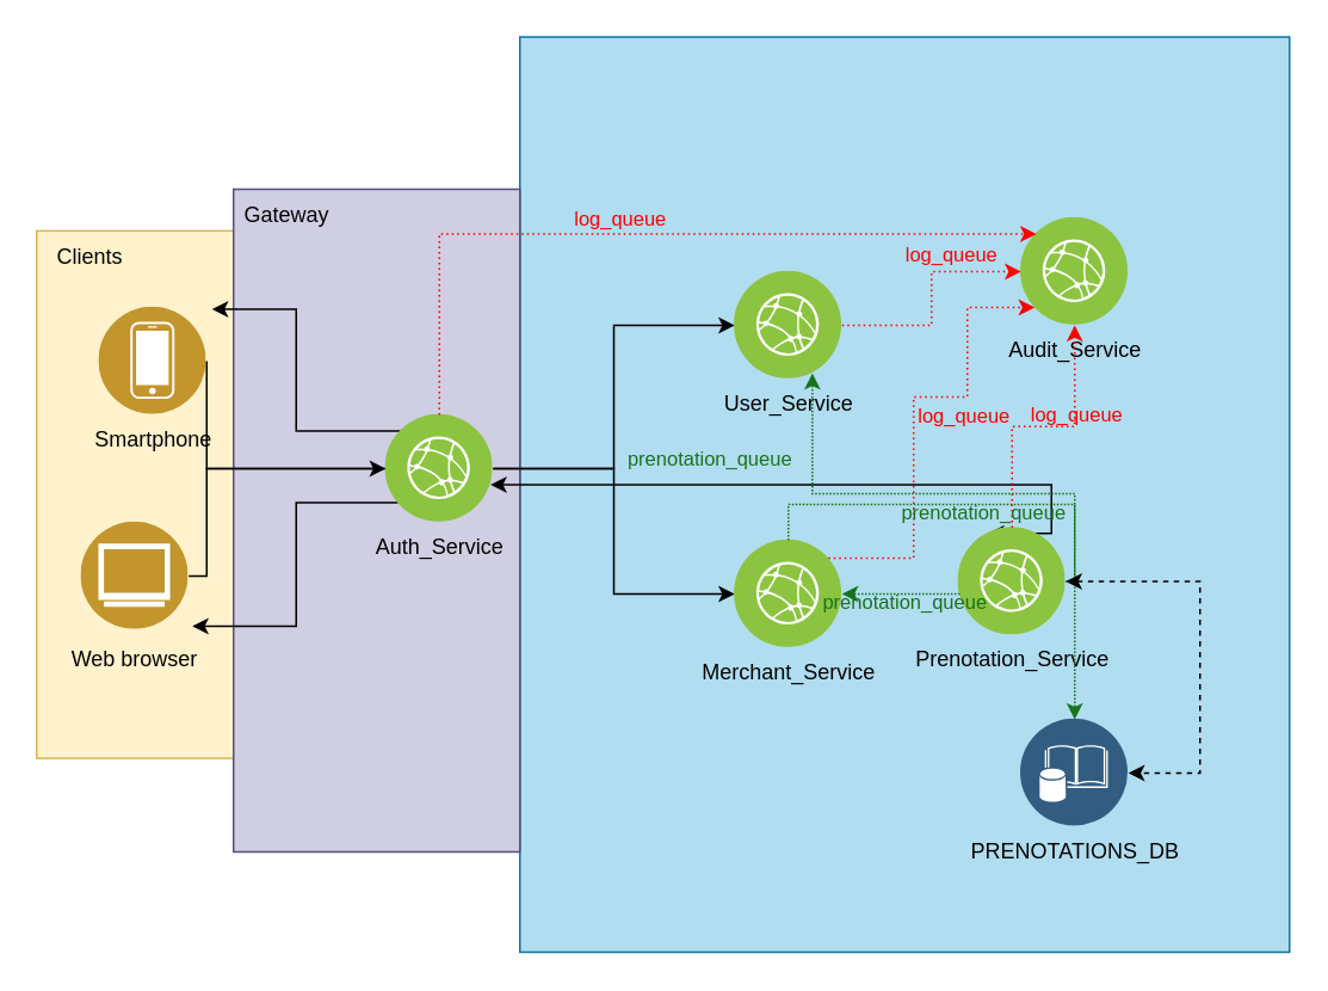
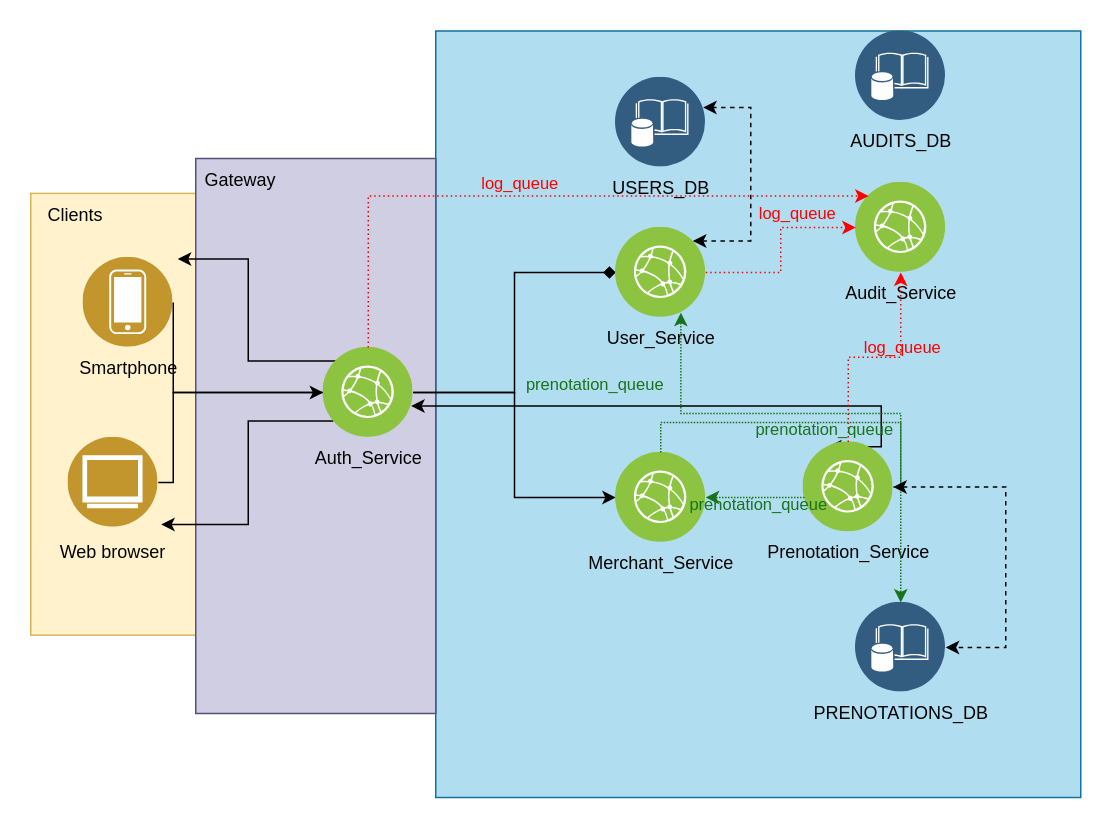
  <mxCell id="0" />
  <mxCell id="1" style="" parent="0" />
  <mxCell id="2" value="" style="rounded=0;whiteSpace=wrap;html=1;labelBackgroundColor=none;fillColor=#fff2cc;strokeColor=#d6b656;" parent="1" vertex="1"><mxGeometry x="20" y="128.25" width="110" height="294.5" as="geometry" /></mxCell>
  <mxCell id="3" value="" style="rounded=0;whiteSpace=wrap;html=1;labelBackgroundColor=none;fillColor=#b1ddf0;strokeColor=#10739e;" parent="1" vertex="1"><mxGeometry x="290" y="20" width="430" height="511" as="geometry" /></mxCell>
  <mxCell id="4" value="" style="rounded=0;whiteSpace=wrap;html=1;fillColor=#d0cee2;strokeColor=#56517e;" parent="1" vertex="1"><mxGeometry x="130" y="105" width="160" height="370" as="geometry" /></mxCell>
  <mxCell id="5" value="Smartphone" style="aspect=fixed;perimeter=ellipsePerimeter;html=1;align=center;shadow=0;dashed=0;image;image=img/lib/ibm/users/device.svg;labelBackgroundColor=none;strokeColor=#666666;strokeWidth=3;fillColor=#C2952D;gradientColor=none;fontSize=12;fontColor=#030303;labelBorderColor=none;" parent="1" vertex="1"><mxGeometry x="55" y="171" width="60" height="60" as="geometry" /></mxCell>
  <mxCell id="6" value="Web browser" style="aspect=fixed;perimeter=ellipsePerimeter;align=center;shadow=0;dashed=0;fontColor=#030303;fontSize=12;spacingTop=3;image;image=img/lib/ibm/users/browser.svg;labelBorderColor=none;labelBackgroundColor=none;" parent="1" vertex="1"><mxGeometry x="45" y="291" width="60" height="60" as="geometry" /></mxCell>
  <mxCell id="7" value="Gateway" style="text;html=1;strokeColor=none;fillColor=none;align=center;verticalAlign=middle;whiteSpace=wrap;rounded=0;labelBackgroundColor=none;labelBorderColor=none;fontColor=#030303;" parent="1" vertex="1"><mxGeometry x="130" y="105" width="60" height="30" as="geometry" /></mxCell>
  <mxCell id="8" value="Clients" style="text;html=1;strokeColor=none;fillColor=none;align=center;verticalAlign=middle;whiteSpace=wrap;rounded=0;labelBackgroundColor=none;labelBorderColor=none;fontColor=#030303;" parent="1" vertex="1"><mxGeometry x="20" y="128.25" width="60" height="30" as="geometry" /></mxCell>
  <mxCell id="9" value="Service-to-service" parent="0" />
  <mxCell id="10" style="edgeStyle=orthogonalEdgeStyle;rounded=0;orthogonalLoop=1;jettySize=auto;html=1;fontColor=#030303;startArrow=classic;startFill=1;strokeColor=#000000;entryX=0.25;entryY=0;entryDx=0;entryDy=0;" parent="9" source="19" target="22" edge="1"><mxGeometry relative="1" as="geometry"><mxPoint x="595" y="300" as="targetPoint" /><Array as="points"><mxPoint x="587" y="270" /></Array></mxGeometry></mxCell>
  <mxCell id="11" style="edgeStyle=orthogonalEdgeStyle;rounded=0;orthogonalLoop=1;jettySize=auto;html=1;entryX=0;entryY=0.5;entryDx=0;entryDy=0;fontColor=#030303;strokeColor=#000000;" parent="9" source="19" target="18" edge="1"><mxGeometry relative="1" as="geometry" /></mxCell>
- <mxCell id="12" style="edgeStyle=orthogonalEdgeStyle;rounded=0;orthogonalLoop=1;jettySize=auto;html=1;entryX=0;entryY=0.5;entryDx=0;entryDy=0;fontColor=#030303;strokeColor=#000000;" parent="9" source="19" target="20" edge="1"><mxGeometry relative="1" as="geometry" /></mxCell>
+ <mxCell id="12" style="edgeStyle=orthogonalEdgeStyle;rounded=0;orthogonalLoop=1;jettySize=auto;html=1;entryX=0;entryY=0.5;entryDx=0;entryDy=0;fontColor=#030303;strokeColor=#000000;endArrow=diamond;" parent="9" source="19" target="20" edge="1"><mxGeometry relative="1" as="geometry" /></mxCell>
  <mxCell id="13" value="" style="edgeStyle=orthogonalEdgeStyle;rounded=0;orthogonalLoop=1;jettySize=auto;html=1;endArrow=none;fontColor=#030303;strokeColor=#000000;" parent="9" source="6" target="19" edge="1"><mxGeometry relative="1" as="geometry"><mxPoint x="240" y="261" as="targetPoint" /><mxPoint x="40" y="321" as="sourcePoint" /><Array as="points"><mxPoint x="115" y="321" /><mxPoint x="115" y="261" /></Array></mxGeometry></mxCell>
  <mxCell id="14" style="edgeStyle=orthogonalEdgeStyle;rounded=0;orthogonalLoop=1;jettySize=auto;html=1;entryX=1.05;entryY=0.017;entryDx=0;entryDy=0;entryPerimeter=0;fontColor=#030303;strokeColor=#000000;" parent="9" source="19" target="5" edge="1"><mxGeometry relative="1" as="geometry"><Array as="points"><mxPoint x="165" y="240" /><mxPoint x="165" y="172" /></Array></mxGeometry></mxCell>
  <mxCell id="15" style="edgeStyle=orthogonalEdgeStyle;rounded=0;orthogonalLoop=1;jettySize=auto;html=1;entryX=1.033;entryY=0.967;entryDx=0;entryDy=0;entryPerimeter=0;fontColor=#030303;strokeColor=#000000;" parent="9" source="19" target="6" edge="1"><mxGeometry relative="1" as="geometry"><Array as="points"><mxPoint x="165" y="280" /><mxPoint x="165" y="349" /></Array></mxGeometry></mxCell>
  <mxCell id="16" style="edgeStyle=orthogonalEdgeStyle;rounded=0;orthogonalLoop=1;jettySize=auto;html=1;entryX=0;entryY=0.5;entryDx=0;entryDy=0;fontColor=#030303;strokeColor=#000000;" parent="9" source="5" target="19" edge="1"><mxGeometry relative="1" as="geometry"><Array as="points"><mxPoint x="115" y="201" /><mxPoint x="115" y="261" /></Array></mxGeometry></mxCell>
  <mxCell id="17" value="Services" parent="0" />
  <mxCell id="18" value="Merchant_Service" style="aspect=fixed;perimeter=ellipsePerimeter;html=1;align=center;shadow=0;dashed=0;image;image=img/lib/ibm/infrastructure/edge_services.svg;labelBackgroundColor=none;strokeColor=#666666;strokeWidth=3;fillColor=#C2952D;gradientColor=none;fontSize=12;fontColor=#030303;" parent="17" vertex="1"><mxGeometry x="410" y="301" width="60" height="60" as="geometry" /></mxCell>
  <mxCell id="19" value="Auth_Service" style="aspect=fixed;perimeter=ellipsePerimeter;html=1;align=center;shadow=0;dashed=0;image;image=img/lib/ibm/infrastructure/edge_services.svg;labelBackgroundColor=none;strokeColor=#666666;strokeWidth=3;fillColor=#C2952D;gradientColor=none;fontSize=12;fontColor=#030303;" parent="17" vertex="1"><mxGeometry x="215" y="231" width="60" height="60" as="geometry" /></mxCell>
  <mxCell id="20" value="User_Service" style="aspect=fixed;perimeter=ellipsePerimeter;html=1;align=center;shadow=0;dashed=0;image;image=img/lib/ibm/infrastructure/edge_services.svg;labelBackgroundColor=none;strokeColor=#666666;strokeWidth=3;fillColor=#C2952D;gradientColor=none;fontSize=12;fontColor=#030303;" parent="17" vertex="1"><mxGeometry x="410" y="151" width="60" height="60" as="geometry" /></mxCell>
  <mxCell id="21" value="Audit_Service" style="aspect=fixed;perimeter=ellipsePerimeter;html=1;align=center;shadow=0;dashed=0;image;image=img/lib/ibm/infrastructure/edge_services.svg;labelBackgroundColor=none;strokeColor=#666666;strokeWidth=3;fillColor=#C2952D;gradientColor=none;fontSize=12;fontColor=#030303;" parent="17" vertex="1"><mxGeometry x="570" y="121" width="60" height="60" as="geometry" /></mxCell>
  <mxCell id="22" value="Prenotation_Service" style="aspect=fixed;perimeter=ellipsePerimeter;html=1;align=center;shadow=0;dashed=0;image;image=img/lib/ibm/infrastructure/edge_services.svg;labelBackgroundColor=none;strokeColor=#666666;strokeWidth=3;fillColor=#C2952D;gradientColor=none;fontSize=12;fontColor=#030303;" parent="17" vertex="1"><mxGeometry x="535" y="294" width="60" height="60" as="geometry" /></mxCell>
  <mxCell id="23" value="Queues" parent="0" />
  <mxCell id="24" style="edgeStyle=orthogonalEdgeStyle;rounded=0;orthogonalLoop=1;jettySize=auto;html=1;dashed=1;dashPattern=1 2;labelBackgroundColor=none;fontColor=#FF0000;strokeColor=#FF0000;" parent="23" source="19" target="21" edge="1"><mxGeometry relative="1" as="geometry"><Array as="points"><mxPoint x="245" y="130" /></Array></mxGeometry></mxCell>
  <mxCell id="25" value="log_queue" style="edgeLabel;html=1;align=center;verticalAlign=middle;resizable=0;points=[];labelBackgroundColor=none;fontColor=#FF0000;" parent="24" vertex="1" connectable="0"><mxGeometry x="-0.038" y="2" relative="1" as="geometry"><mxPoint x="-8" y="-7" as="offset" /></mxGeometry></mxCell>
  <mxCell id="26" style="edgeStyle=orthogonalEdgeStyle;rounded=0;orthogonalLoop=1;jettySize=auto;html=1;entryX=0;entryY=0.5;entryDx=0;entryDy=0;dashed=1;fontColor=default;startArrow=none;startFill=0;strokeColor=#FF0000;dashPattern=1 2;" parent="23" source="20" target="21" edge="1"><mxGeometry relative="1" as="geometry" /></mxCell>
  <mxCell id="27" value="log_queue" style="edgeLabel;html=1;align=center;verticalAlign=middle;resizable=0;points=[];fontColor=#FF0000;labelBackgroundColor=none;" parent="26" vertex="1" connectable="0"><mxGeometry x="0.354" y="1" relative="1" as="geometry"><mxPoint x="2" y="-9" as="offset" /></mxGeometry></mxCell>
- <mxCell id="28" style="edgeStyle=orthogonalEdgeStyle;rounded=0;orthogonalLoop=1;jettySize=auto;html=1;dashed=1;dashPattern=1 2;fontColor=default;startArrow=none;startFill=0;strokeColor=#FF0000;" parent="23" source="18" target="21" edge="1"><mxGeometry relative="1" as="geometry"><Array as="points"><mxPoint x="510" y="311" /><mxPoint x="510" y="221" /><mxPoint x="540" y="221" /><mxPoint x="540" y="171" /></Array></mxGeometry></mxCell>
- <mxCell id="29" value="log_queue" style="edgeLabel;html=1;align=center;verticalAlign=middle;resizable=0;points=[];fontColor=#FF0000;labelBackgroundColor=none;" parent="28" vertex="1" connectable="0"><mxGeometry x="0.29" y="-4" relative="1" as="geometry"><mxPoint y="6" as="offset" /></mxGeometry></mxCell>
  <mxCell id="30" style="edgeStyle=orthogonalEdgeStyle;rounded=0;orthogonalLoop=1;jettySize=auto;html=1;dashed=1;dashPattern=1 2;fontColor=default;startArrow=none;startFill=0;strokeColor=#FF0000;" parent="23" source="22" target="21" edge="1"><mxGeometry relative="1" as="geometry" /></mxCell>
  <mxCell id="31" value="log_queue" style="edgeLabel;html=1;align=center;verticalAlign=middle;resizable=0;points=[];fontColor=#FF0000;labelBackgroundColor=none;" parent="30" vertex="1" connectable="0"><mxGeometry x="-0.16" relative="1" as="geometry"><mxPoint x="30" y="-7" as="offset" /></mxGeometry></mxCell>
  <mxCell id="32" style="edgeStyle=orthogonalEdgeStyle;rounded=0;orthogonalLoop=1;jettySize=auto;html=1;entryX=0.75;entryY=1;entryDx=0;entryDy=0;dashed=1;dashPattern=1 1;labelBackgroundColor=none;fontColor=#19731C;strokeColor=#19731C;" parent="23" source="22" target="20" edge="1"><mxGeometry relative="1" as="geometry"><Array as="points"><mxPoint x="600" y="275" /><mxPoint x="453" y="275" /></Array></mxGeometry></mxCell>
  <mxCell id="33" value="prenotation_queue" style="edgeLabel;html=1;align=center;verticalAlign=middle;resizable=0;points=[];fontColor=#19731C;labelBackgroundColor=none;" parent="32" vertex="1" connectable="0"><mxGeometry x="-0.358" y="2" relative="1" as="geometry"><mxPoint x="-20" y="8" as="offset" /></mxGeometry></mxCell>
  <mxCell id="34" style="edgeStyle=orthogonalEdgeStyle;rounded=0;orthogonalLoop=1;jettySize=auto;html=1;entryX=1;entryY=0.5;entryDx=0;entryDy=0;dashed=1;dashPattern=1 1;labelBackgroundColor=none;fontColor=#19731C;strokeColor=#19731C;" parent="23" source="22" target="18" edge="1"><mxGeometry relative="1" as="geometry"><Array as="points"><mxPoint x="545" y="331" /><mxPoint x="545" y="331" /></Array></mxGeometry></mxCell>
  <mxCell id="35" value="prenotation_queue" style="edgeLabel;html=1;align=center;verticalAlign=middle;resizable=0;points=[];fontColor=#19731C;labelBackgroundColor=none;" parent="34" vertex="1" connectable="0"><mxGeometry x="-0.15" y="2" relative="1" as="geometry"><mxPoint x="-3" y="2" as="offset" /></mxGeometry></mxCell>
  <mxCell id="36" style="edgeStyle=orthogonalEdgeStyle;rounded=0;orthogonalLoop=1;jettySize=auto;html=1;exitX=0.5;exitY=0;exitDx=0;exitDy=0;dashed=1;dashPattern=1 1;labelBackgroundColor=none;fontColor=#19731C;strokeColor=#19731C;" parent="23" source="18" target="41" edge="1"><mxGeometry relative="1" as="geometry" /></mxCell>
  <mxCell id="37" value="prenotation_queue" style="edgeLabel;html=1;align=center;verticalAlign=middle;resizable=0;points=[];fontColor=#19731C;labelBackgroundColor=none;" parent="23" vertex="1" connectable="0"><mxGeometry x="395" y="255" as="geometry" /></mxCell>
  <mxCell id="38" value="Databases" parent="0" />
+ <mxCell id="39" value="AUDITS_DB" style="aspect=fixed;perimeter=ellipsePerimeter;html=1;align=center;shadow=0;dashed=0;image;image=img/lib/ibm/data/enterprise_data.svg;labelBackgroundColor=none;strokeColor=#666666;strokeWidth=3;fillColor=#C2952D;gradientColor=none;fontSize=12;fontColor=#030303;" parent="38" vertex="1"><mxGeometry x="570" y="20" width="60" height="60" as="geometry" /></mxCell>
+ <mxCell id="40" value="USERS_DB" style="aspect=fixed;perimeter=ellipsePerimeter;html=1;align=center;shadow=0;dashed=0;image;image=img/lib/ibm/data/enterprise_data.svg;labelBackgroundColor=none;strokeColor=#666666;strokeWidth=3;fillColor=#C2952D;gradientColor=none;fontSize=12;fontColor=#030303;" parent="38" vertex="1"><mxGeometry x="410" y="51" width="60" height="60" as="geometry" /></mxCell>
  <mxCell id="41" value="PRENOTATIONS_DB" style="aspect=fixed;perimeter=ellipsePerimeter;html=1;align=center;shadow=0;dashed=0;image;image=img/lib/ibm/data/enterprise_data.svg;labelBackgroundColor=none;strokeColor=#666666;strokeWidth=3;fillColor=#C2952D;gradientColor=none;fontSize=12;fontColor=#030303;" parent="38" vertex="1"><mxGeometry x="570" y="401" width="60" height="60" as="geometry" /></mxCell>
  <mxCell id="42" style="edgeStyle=orthogonalEdgeStyle;rounded=0;orthogonalLoop=1;jettySize=auto;html=1;dashed=1;fontColor=default;startArrow=classic;startFill=1;strokeColor=#000000;" parent="38" source="22" target="41" edge="1"><mxGeometry relative="1" as="geometry"><Array as="points"><mxPoint x="670" y="324" /><mxPoint x="670" y="431" /></Array></mxGeometry></mxCell>
+ <mxCell id="43" style="edgeStyle=orthogonalEdgeStyle;rounded=0;orthogonalLoop=1;jettySize=auto;html=1;dashed=1;strokeColor=#000000;startArrow=classic;startFill=1;" parent="38" source="20" target="40" edge="1"><mxGeometry relative="1" as="geometry"><Array as="points"><mxPoint x="500" y="160" /><mxPoint x="500" y="71" /></Array></mxGeometry></mxCell>
